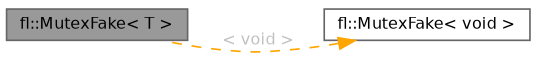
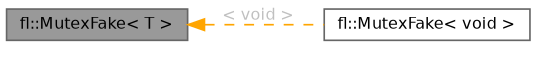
  digraph {
    rankdir=LR
    node [color=gray40 fontname=Helvetica fontsize=10 shape=box style=filled]
    n1 [fillcolor=grey60 fontcolor=black height=0.2 label="fl::MutexFake\< T \>" width=0.4]
    n2 [fillcolor=white height=0.2 label="fl::MutexFake\< void \>" width=0.4]
-   n2 -> n1 [color=orange dir=back fontcolor=grey fontname=Helvetica fontsize=10 label=" \< void \>" labelfontname=Helvetica labelfontsize=10 style=dashed]
+   n1 -> n2 [color=orange dir=back fontcolor=grey fontname=Helvetica fontsize=10 label=" \< void \>" labelfontname=Helvetica labelfontsize=10 style=dashed]
  }
